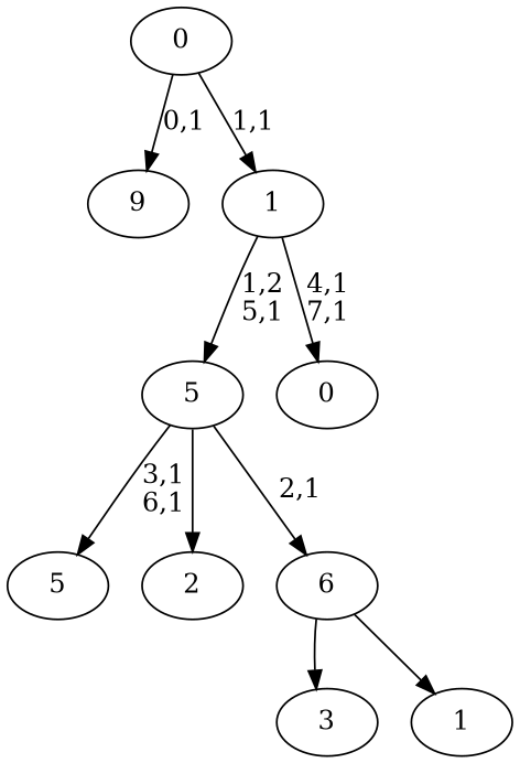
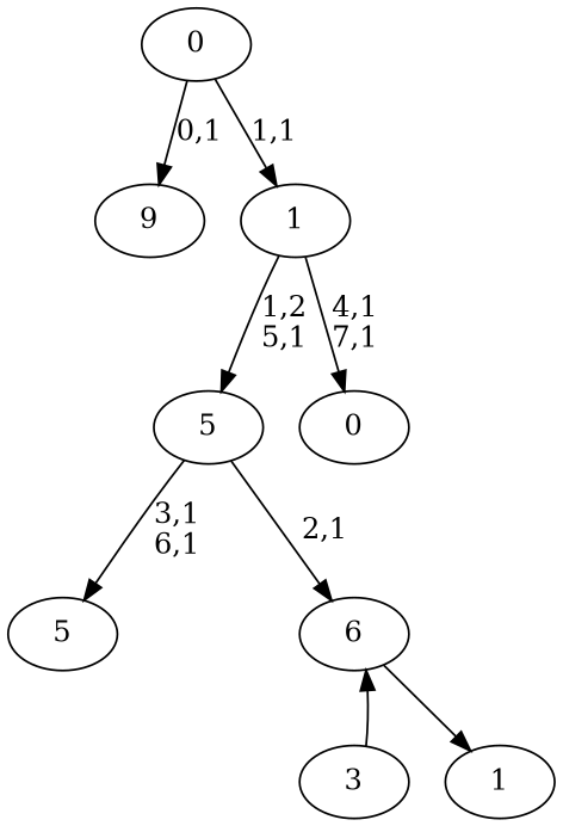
  digraph {
    n1 [label=5]
    n2 [label=9]
    n3 [label=3]
-   n4 [label=2]
    n5 [label=1]
    6
    5
    n8 [label=0]
    1
    0
-   6 -> n3
+   n3 -> 6
    6 -> n5
    5 -> n1 [label="3,1\n6,1"]
-   5 -> n4
    5 -> 6 [label="2,1"]
    1 -> 5 [label="1,2\n5,1"]
    1 -> n8 [label="4,1\n7,1"]
    0 -> n2 [label="0,1"]
    0 -> 1 [label="1,1"]
  }
